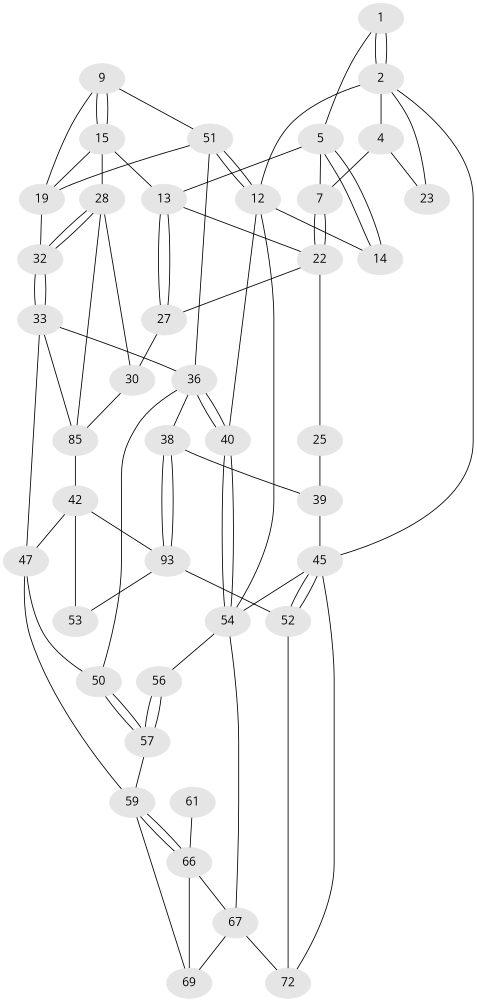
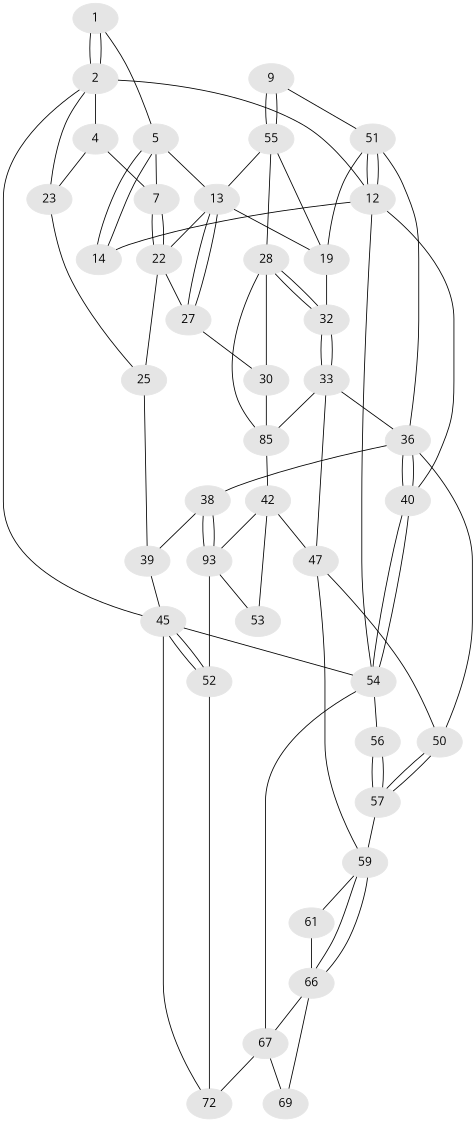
  graph {
    fontname="Open Sans"
    node [color=gray90 fontname="Open Sans" style=filled]
    edge [fontname="Open Sans"]
    2 [super="+3"]
    1
    5 [super="+6"]
    4 [super="+8"]
    12 [super="+13"]
    23
    45 [super="+46"]
    7
    14
    n10 [label=13 super="+18"]
    40
    54 [super="+55"]
    25 [super="+26"]
    52 [super="+65"]
    72
    22 [super="+24"]
    27
    9 [super="+10"]
    n19 [label=51 super="+21"]
-   15 [super="+16"]
+   15 [super="+16" label=55]
    19 [super="+20"]
    36 [super="+37"]
    28 [super="+29"]
    32
    38
    50
    56
    67 [super="+71"]
    30 [super="+31"]
    n30 [label=85 super="+41"]
    33 [super="+34"]
    39 [super="+44"]
    42 [super="+49"]
    n34 [label=93 super="+51"]
    47 [super="+48"]
    59 [super="+60"]
    53
    57 [super="+58"]
    61 [super="+62"]
    66 [super="+68"]
    69 [super="+70"]
    2 -- 4
    2 -- 12
    2 -- 23
    2 -- 45
    1 -- 2
    1 -- 2
    1 -- 5
    5 -- 7
    5 -- 14
    5 -- 14
    5 -- n10
    4 -- 23
    4 -- 7
    12 -- 14
    12 -- 40
    12 -- 54
+   23 -- 25
    45 -- 54
    45 -- 52
    45 -- 52
    45 -- 72
    7 -- 22
    7 -- 22
    n10 -- 22
    n10 -- 27
    n10 -- 27
    40 -- 54
    40 -- 54
    54 -- 56
    54 -- 67
    25 -- 39 [weight=2]
    52 -- 72
    22 -- 25
    22 -- 27
    27 -- 30
    9 -- n19
    9 -- 15
    9 -- 15
-   9 -- 19
+   n10 -- 19
    n19 -- 12
    n19 -- 12
    n19 -- 19
    n19 -- 36
    15 -- n10
    15 -- 19
    15 -- 28
    19 -- 32
    36 -- 40
    36 -- 40
    36 -- 38
    36 -- 50
    28 -- 32
    28 -- 32
    28 -- 30
    28 -- n30
    32 -- 33
    32 -- 33
    38 -- 39
    38 -- n34
    38 -- n34
    50 -- 57
    50 -- 57
    56 -- 57 [weight=2]
    56 -- 57
    67 -- 72
    67 -- 69
    30 -- n30
    n30 -- 42
    33 -- 36
    33 -- n30
    33 -- 47
    39 -- 45
    42 -- n34
    42 -- 47
    42 -- 53
    n34 -- 52
    n34 -- 53
    47 -- 50
    47 -- 59
-   59 -- 69
+   59 -- 61
    59 -- 66
    59 -- 66
    57 -- 59
    61 -- 66
    66 -- 67
    66 -- 69
  }
